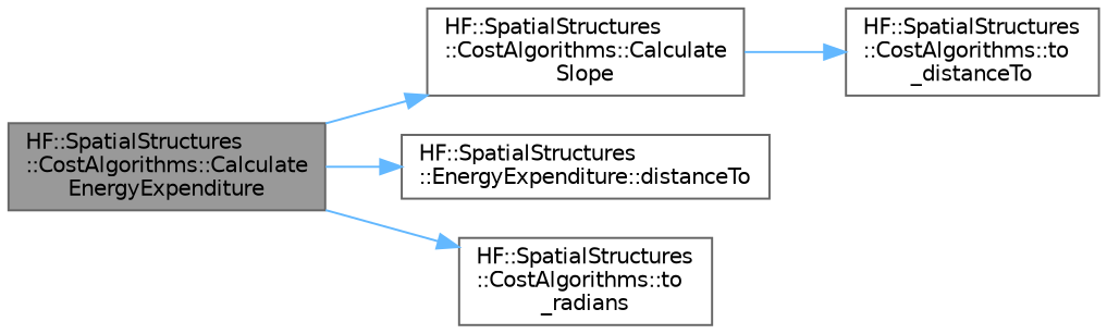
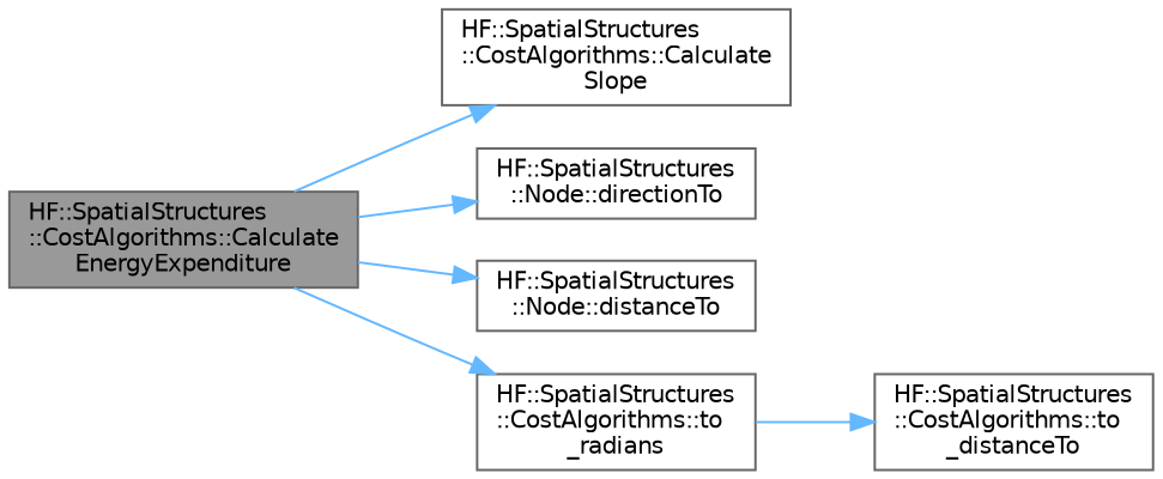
  digraph {
    rankdir=LR
    node [color=grey40 fillcolor=white fontname=Helvetica fontsize=10 shape=box style=filled]
    edge [color=steelblue1 fontname=Helvetica fontsize=10 labelfontname=Helvetica labelfontsize=10 style=solid]
    n1 [color=gray40 fillcolor=grey60 fontcolor=black height=0.2 label="HF::SpatialStructures\l::CostAlgorithms::Calculate\lEnergyExpenditure" width=0.4]
    n2 [height=0.2 label="HF::SpatialStructures\l::CostAlgorithms::Calculate\lSlope" width=0.4]
-   n4 [height=0.2 label="HF::SpatialStructures\l::EnergyExpenditure::distanceTo" width=0.4]
+   n3 [height=0.2 label="HF::SpatialStructures\l::Node::directionTo" width=0.4]
+   n4 [height=0.2 label="HF::SpatialStructures\l::Node::distanceTo" width=0.4]
    n5 [height=0.2 label="HF::SpatialStructures\l::CostAlgorithms::to\l_radians" width=0.4]
    n6 [height=0.2 label="HF::SpatialStructures\l::CostAlgorithms::to\l_distanceTo" width=0.4]
    n1 -> n2
+   n1 -> n3
    n1 -> n4
    n1 -> n5
-   n2 -> n6
+   n5 -> n6
  }
